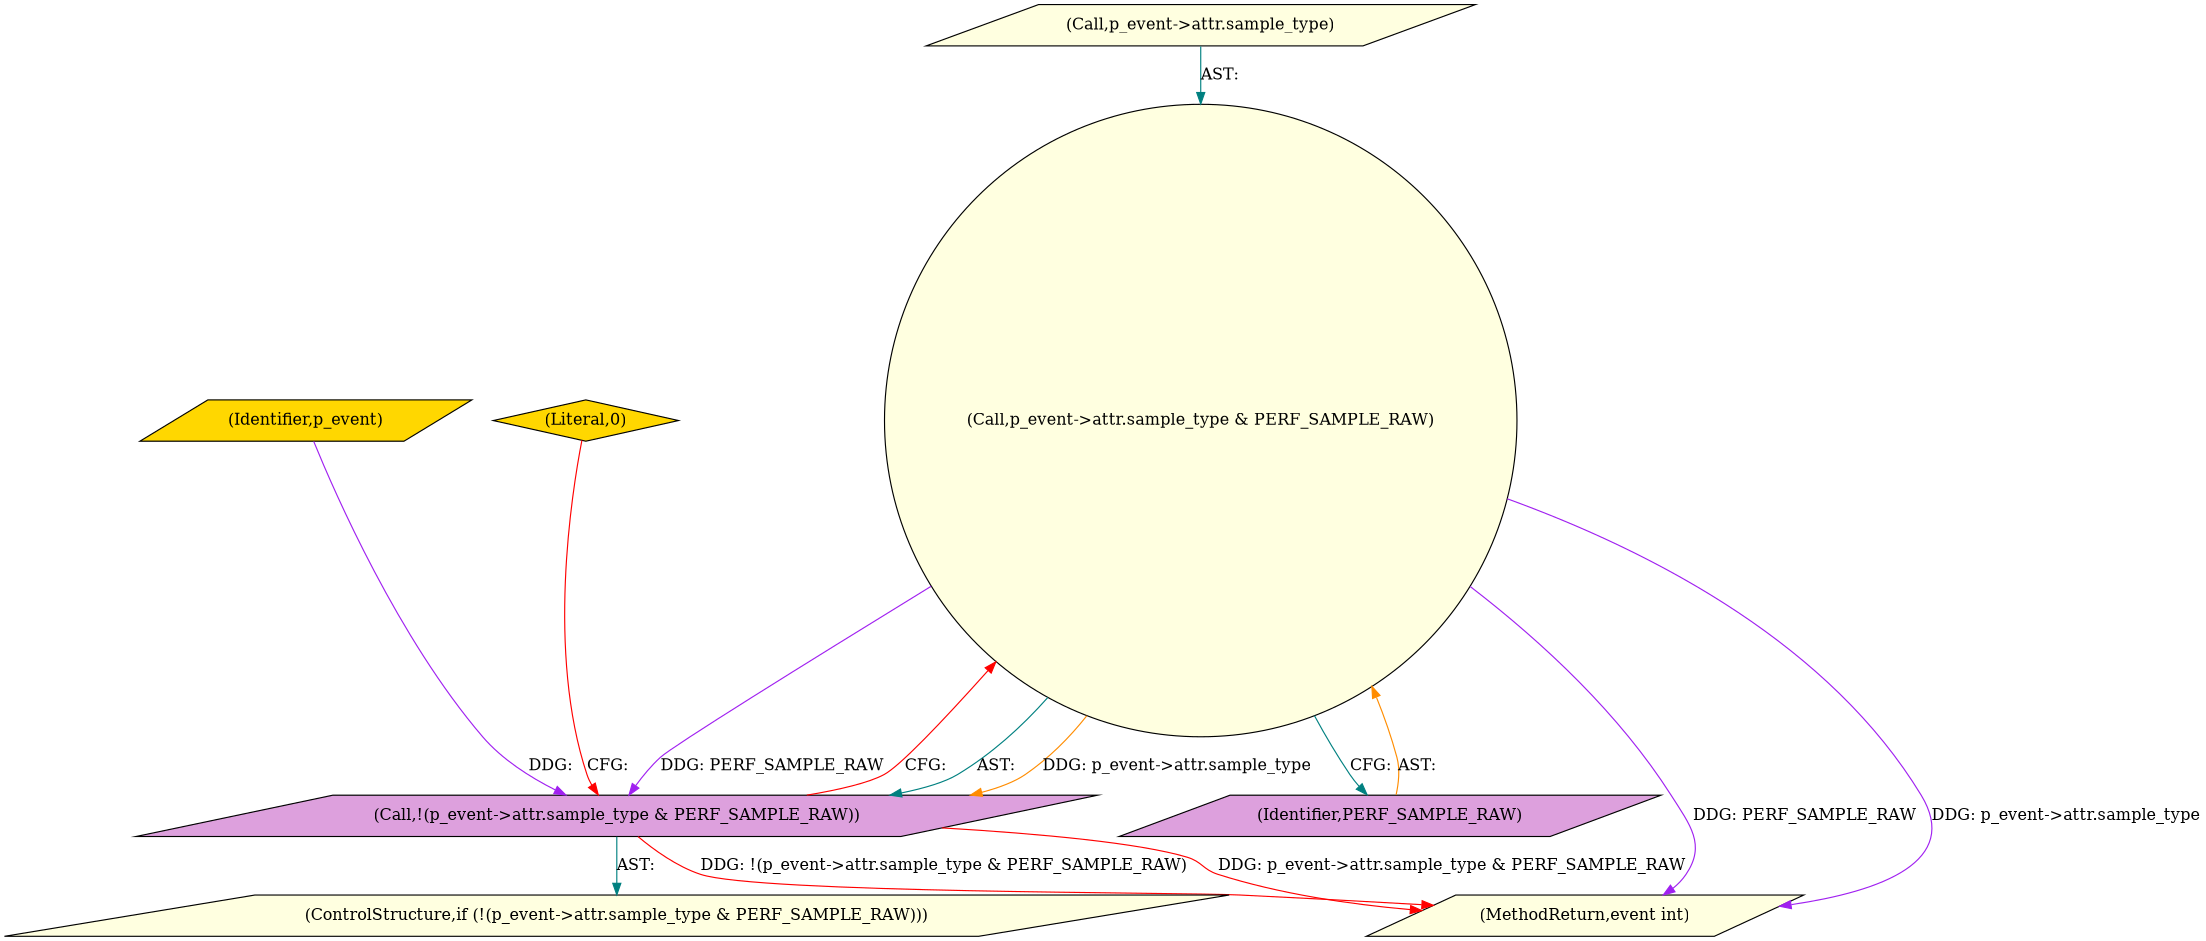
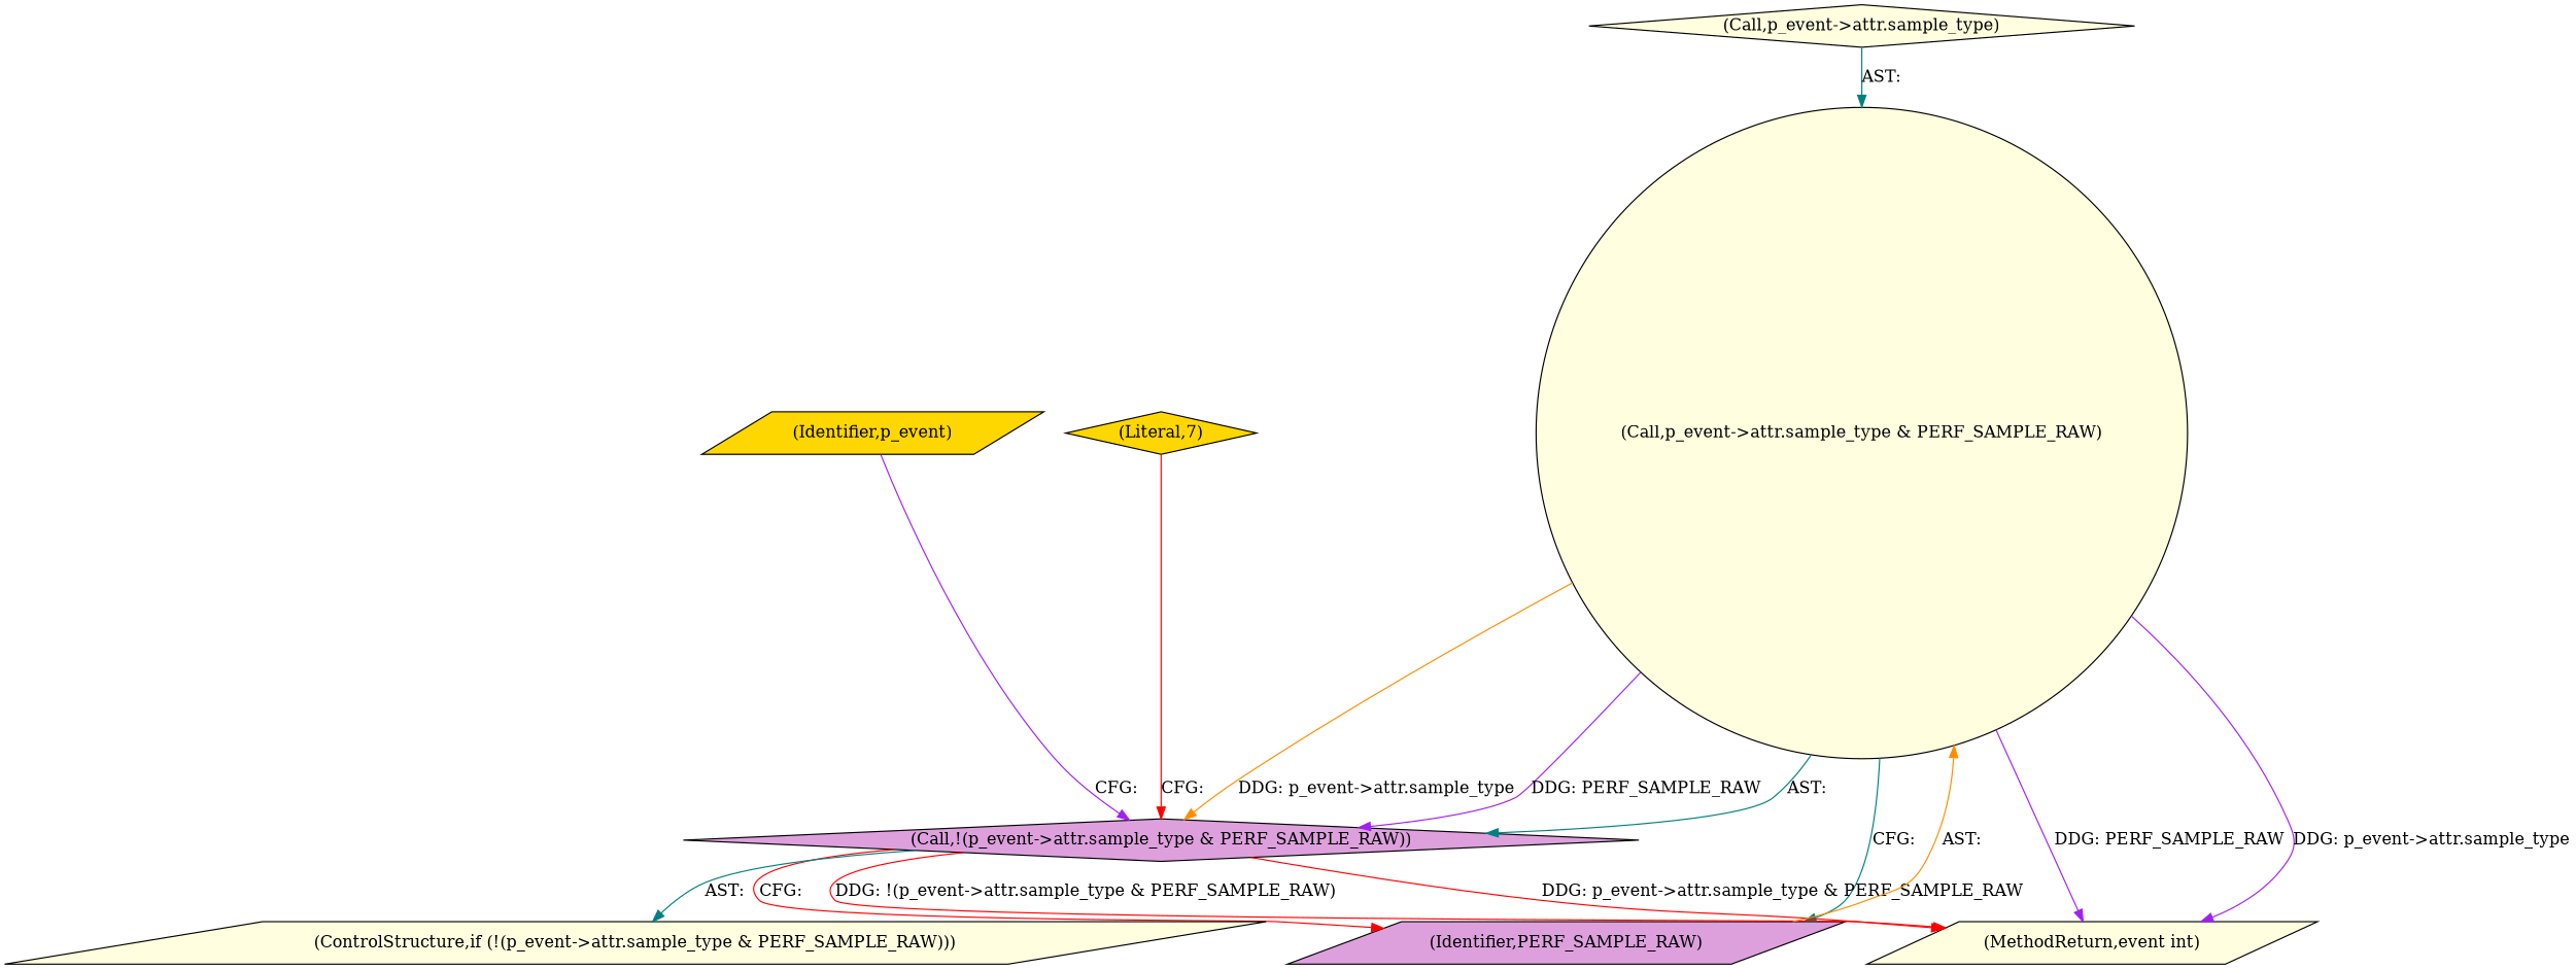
  digraph {
    node [fillcolor=lightyellow shape=parallelogram style=filled]
    edge [color=teal]
    n1 [label="(Call,p_event->attr.sample_type & PERF_SAMPLE_RAW)" shape=circle]
-   n2 [fillcolor=plum label="(Call,!(p_event->attr.sample_type & PERF_SAMPLE_RAW))"]
+   n2 [fillcolor=plum label="(Call,!(p_event->attr.sample_type & PERF_SAMPLE_RAW))" shape=diamond]
    n3 [fillcolor=plum label="(Identifier,PERF_SAMPLE_RAW)"]
    n4 [label="(MethodReturn,event int)"]
    n5 [label="(ControlStructure,if (!(p_event->attr.sample_type & PERF_SAMPLE_RAW)))"]
    n6 [fillcolor=gold label="(Identifier,p_event)"]
-   n7 [label="(Call,p_event->attr.sample_type)"]
-   n8 [fillcolor=gold label="(Literal,0)" shape=diamond]
+   n7 [label="(Call,p_event->attr.sample_type)" shape=diamond]
+   n8 [fillcolor=gold label="(Literal,7)" shape=diamond]
    n1 -> n2 [label="AST: "]
    n1 -> n2 [color=darkorange label="DDG: p_event->attr.sample_type"]
    n1 -> n2 [color=purple label="DDG: PERF_SAMPLE_RAW"]
    n1 -> n3 [label="CFG: "]
    n1 -> n4 [color=purple label="DDG: PERF_SAMPLE_RAW"]
    n1 -> n4 [color=purple label="DDG: p_event->attr.sample_type"]
-   n2 -> n1 [color=red label="CFG: "]
+   n2 -> n3 [color=red label="CFG: "]
    n2 -> n4 [color=red label="DDG: !(p_event->attr.sample_type & PERF_SAMPLE_RAW)"]
    n2 -> n4 [color=red label="DDG: p_event->attr.sample_type & PERF_SAMPLE_RAW"]
    n2 -> n5 [label="AST: "]
    n3 -> n1 [color=darkorange label="AST: "]
-   n6 -> n2 [color=purple label="DDG: "]
+   n6 -> n2 [color=purple label="CFG: "]
    n7 -> n1 [label="AST: "]
    n8 -> n2 [color=red label="CFG: "]
  }
